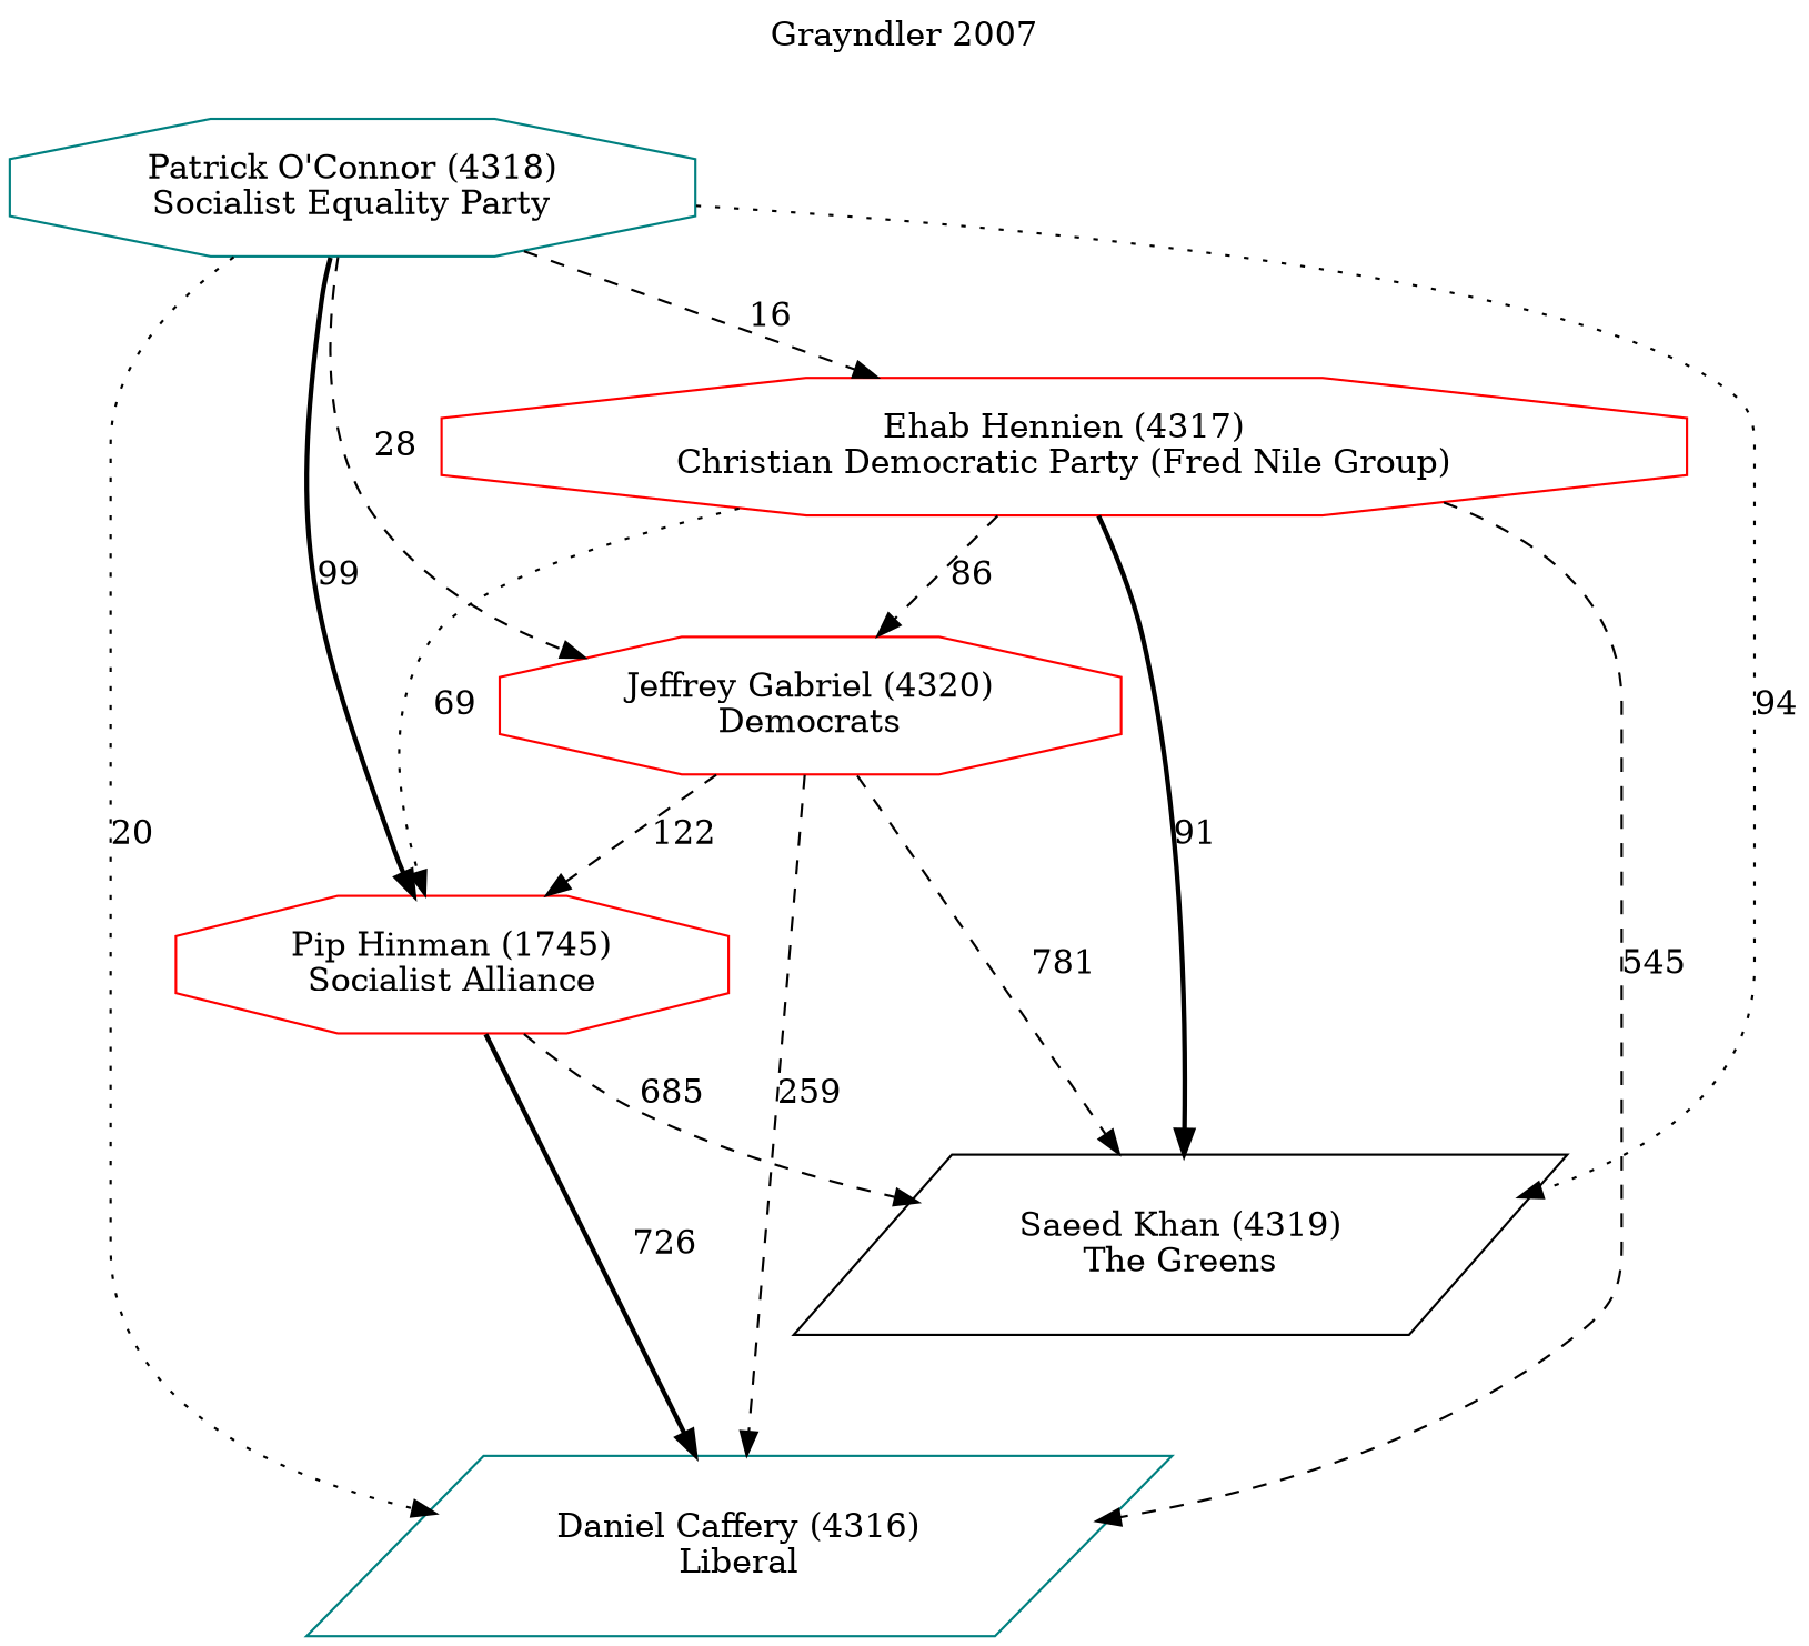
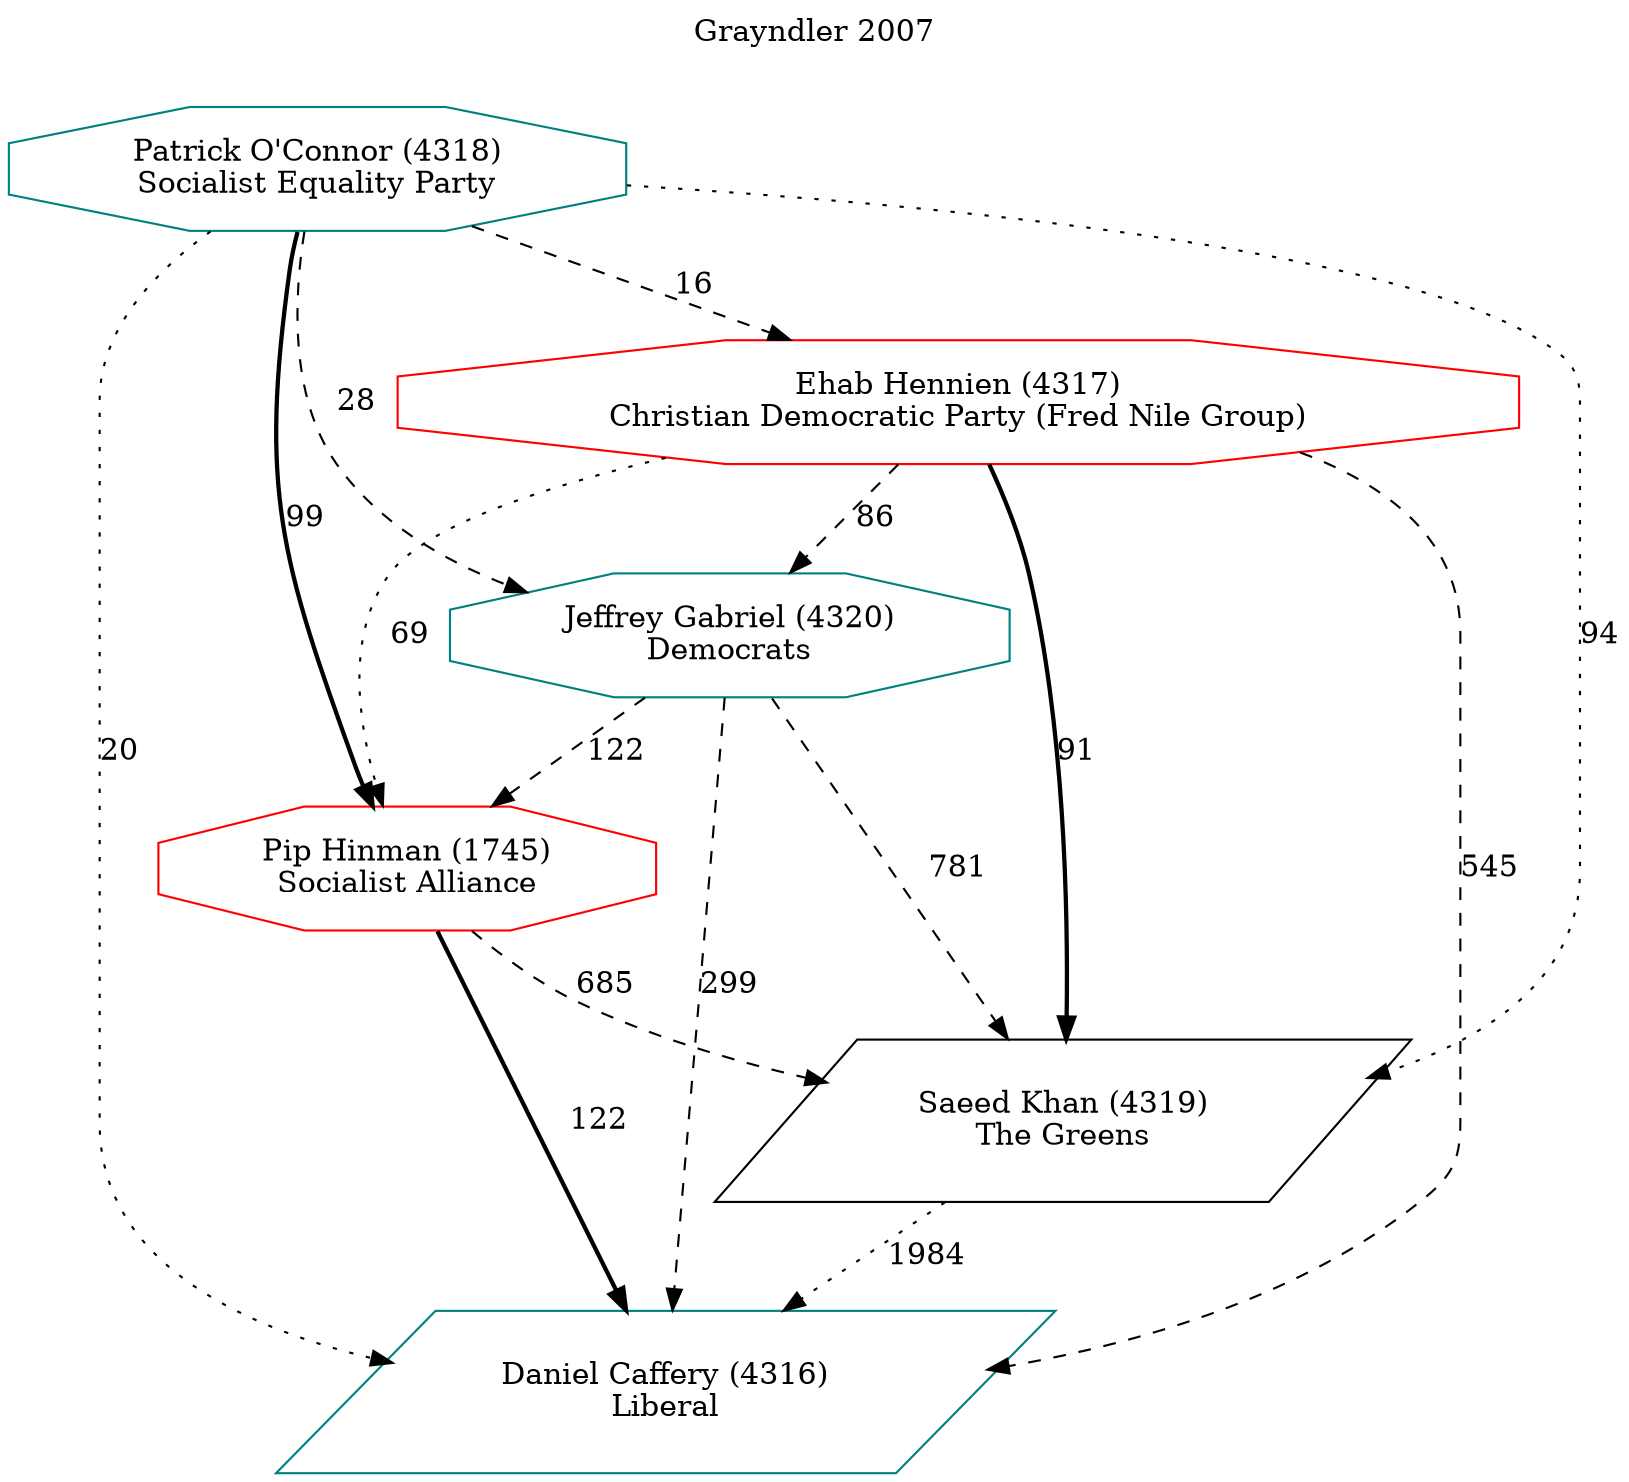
  digraph {
    label="Grayndler 2007"
    labelloc=t
    mclimit=10
    node [color=teal shape=octagon]
    edge [style=dashed]
    n1 [label="Daniel Caffery (4316)\nLiberal" shape=parallelogram]
    n2 [color=black label="Saeed Khan (4319)\nThe Greens" shape=parallelogram]
    n3 [color=red label="Pip Hinman (1745)\nSocialist Alliance"]
-   n4 [color=red label="Jeffrey Gabriel (4320)\nDemocrats"]
+   n4 [label="Jeffrey Gabriel (4320)\nDemocrats"]
    n5 [color=red label="Ehab Hennien (4317)\nChristian Democratic Party (Fred Nile Group)"]
    n6 [label="Patrick O'Connor (4318)\nSocialist Equality Party"]
-   n3 -> n1 [label=726 style=bold]
+   n2 -> n1 [label=1984 style=dotted]
+   n3 -> n1 [label=122 style=bold]
    n3 -> n2 [label=685]
-   n4 -> n1 [label=259]
+   n4 -> n1 [label=299]
    n4 -> n2 [label=781]
    n4 -> n3 [label=122]
    n5 -> n1 [label=545]
    n5 -> n2 [label=91 style=bold]
    n5 -> n3 [label=69 style=dotted]
    n5 -> n4 [label=86]
    n6 -> n1 [label=20 style=dotted]
    n6 -> n2 [label=94 style=dotted]
    n6 -> n3 [label=99 style=bold]
    n6 -> n4 [label=28]
    n6 -> n5 [label=16]
  }
